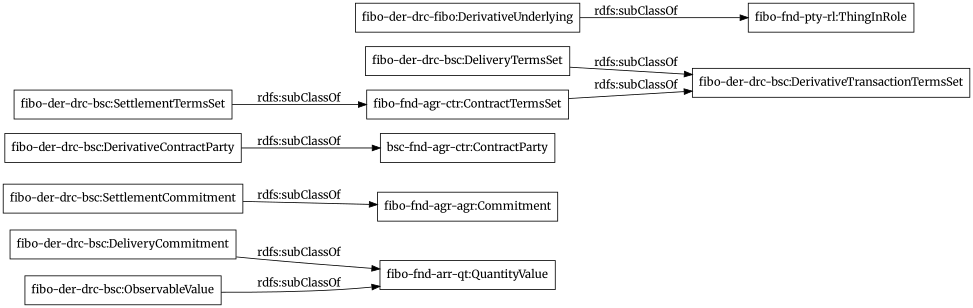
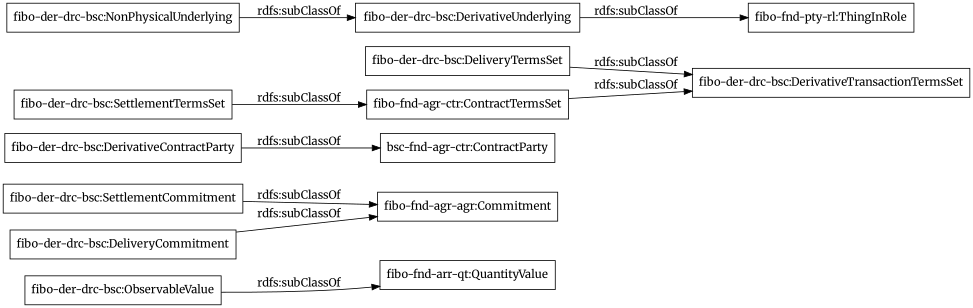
  digraph {
    fontname=Merriweather
    rankdir=LR
    node [color=black fontname=Merriweather shape=rectangle]
    edge [fontname=Merriweather]
    "fibo-der-drc-bsc:SettlementCommitment"
    "fibo-fnd-agr-agr:Commitment"
    "fibo-der-drc-bsc:ObservableValue"
    "fibo-fnd-arr-qt:QuantityValue"
    n5 [label="bsc-fnd-agr-ctr:ContractParty"]
    "fibo-der-drc-bsc:DerivativeContractParty"
    "fibo-der-drc-bsc:DeliveryCommitment"
    "fibo-fnd-agr-ctr:ContractTermsSet"
    "fibo-der-drc-bsc:DerivativeTransactionTermsSet"
    "fibo-der-drc-bsc:SettlementTermsSet"
-   "fibo-der-drc-bsc:DerivativeUnderlying" [label="fibo-der-drc-fibo:DerivativeUnderlying"]
+   "fibo-der-drc-bsc:DerivativeUnderlying"
    "fibo-fnd-pty-rl:ThingInRole"
    "fibo-der-drc-bsc:DeliveryTermsSet"
+   "fibo-der-drc-bsc:NonPhysicalUnderlying"
    "fibo-der-drc-bsc:SettlementCommitment" -> "fibo-fnd-agr-agr:Commitment" [label="rdfs:subClassOf"]
    "fibo-der-drc-bsc:ObservableValue" -> "fibo-fnd-arr-qt:QuantityValue" [label="rdfs:subClassOf"]
    "fibo-der-drc-bsc:DerivativeContractParty" -> n5 [label="rdfs:subClassOf"]
-   "fibo-der-drc-bsc:DeliveryCommitment" -> "fibo-fnd-arr-qt:QuantityValue" [label="rdfs:subClassOf"]
+   "fibo-der-drc-bsc:DeliveryCommitment" -> "fibo-fnd-agr-agr:Commitment" [label="rdfs:subClassOf"]
    "fibo-fnd-agr-ctr:ContractTermsSet" -> "fibo-der-drc-bsc:DerivativeTransactionTermsSet" [label="rdfs:subClassOf"]
    "fibo-der-drc-bsc:SettlementTermsSet" -> "fibo-fnd-agr-ctr:ContractTermsSet" [label="rdfs:subClassOf"]
    "fibo-der-drc-bsc:DerivativeUnderlying" -> "fibo-fnd-pty-rl:ThingInRole" [label="rdfs:subClassOf"]
    "fibo-der-drc-bsc:DeliveryTermsSet" -> "fibo-der-drc-bsc:DerivativeTransactionTermsSet" [label="rdfs:subClassOf"]
+   "fibo-der-drc-bsc:NonPhysicalUnderlying" -> "fibo-der-drc-bsc:DerivativeUnderlying" [label="rdfs:subClassOf"]
  }
